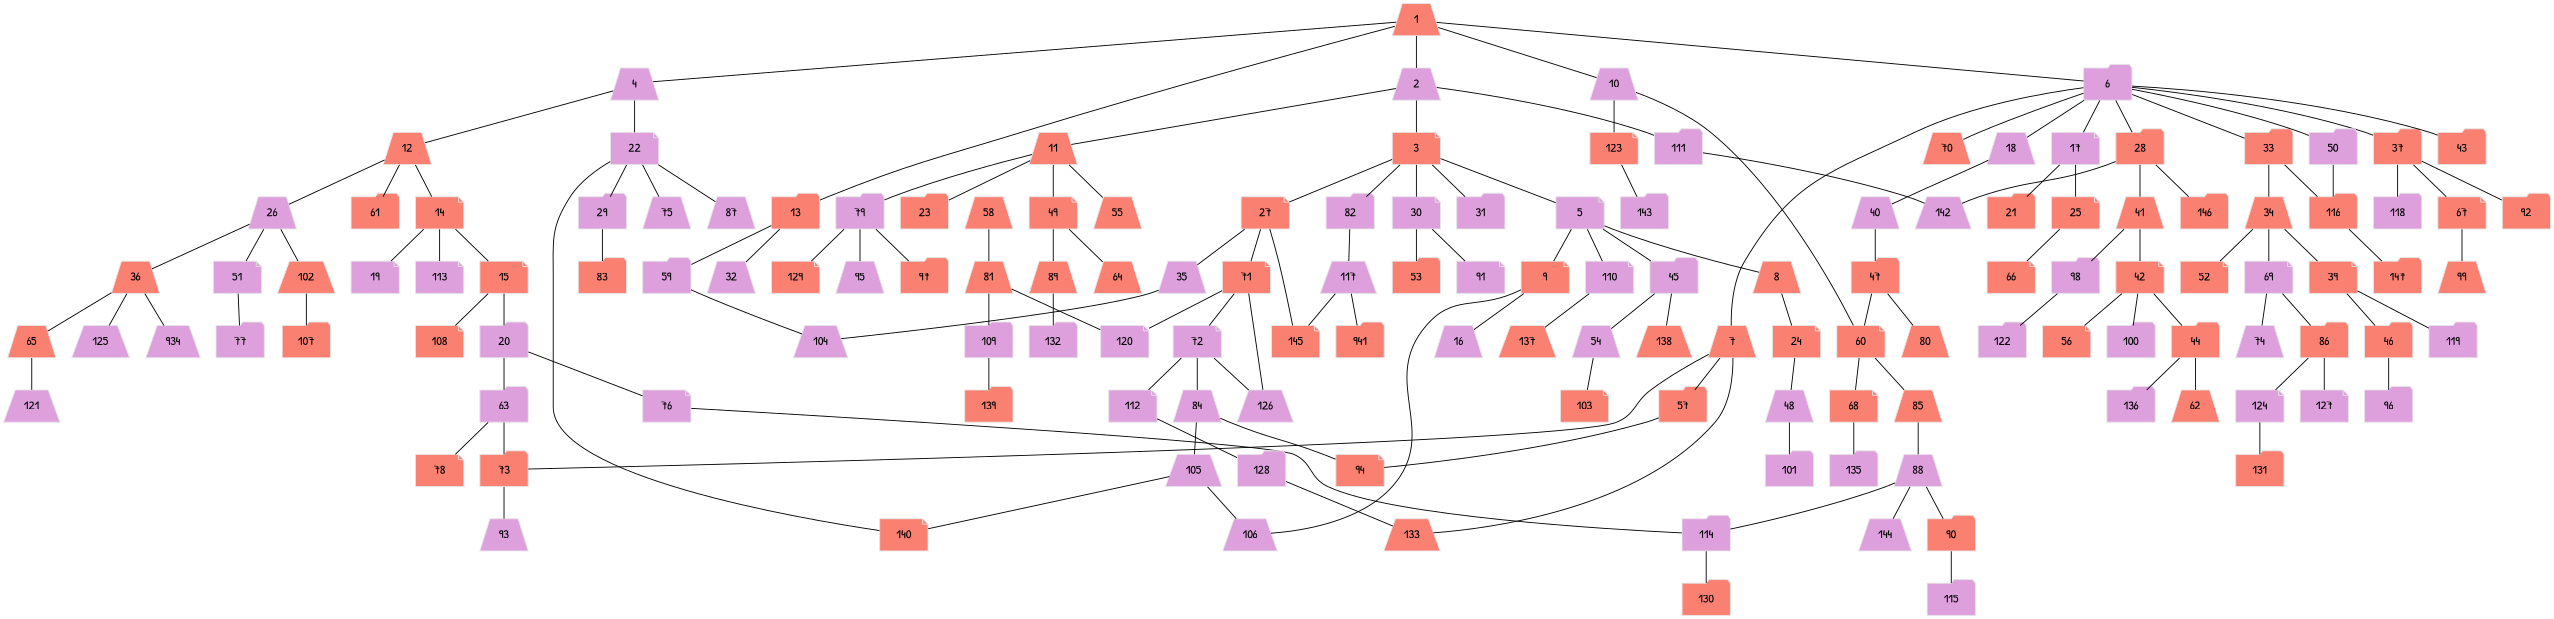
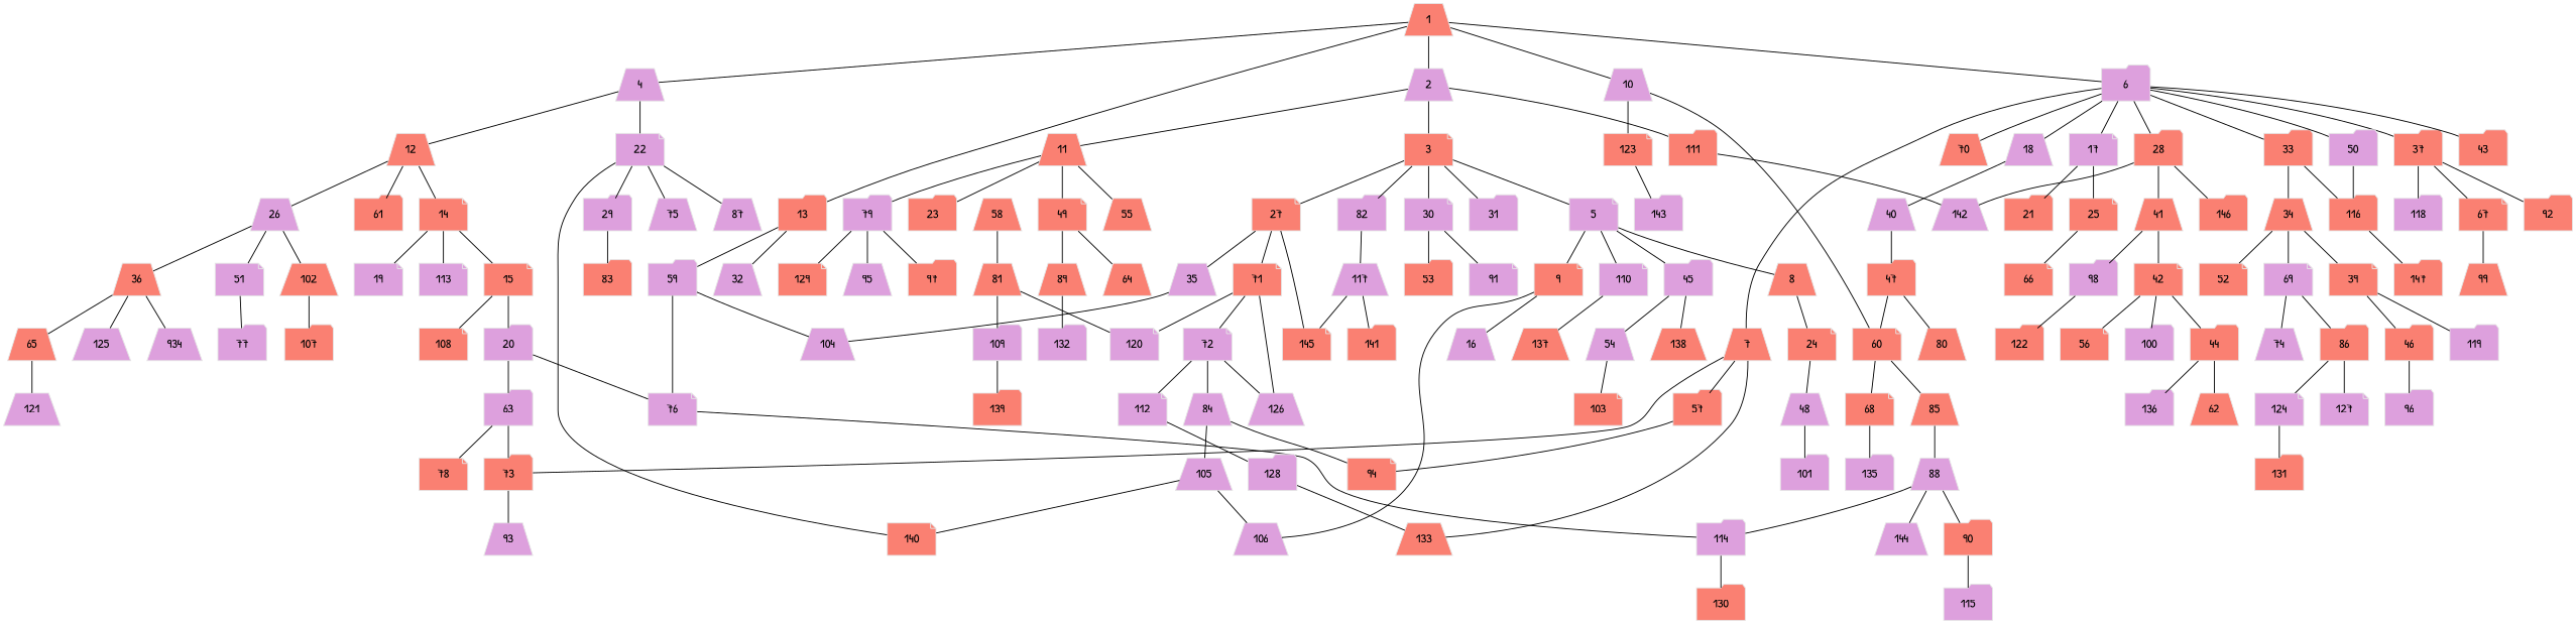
  graph {
    fontname="Patrick Hand"
    node [color=gray90 fillcolor=salmon fontname="Patrick Hand" shape=folder style=filled]
    edge [fontname="Patrick Hand"]
    1 [shape=trapezium]
    2 [fillcolor=plum shape=trapezium]
    4 [fillcolor=plum shape=trapezium]
    6 [fillcolor=plum]
    10 [fillcolor=plum shape=trapezium]
    13
    3 [shape=note]
    11 [shape=trapezium]
-   111 [fillcolor=plum]
+   111
    12 [shape=trapezium]
    22 [fillcolor=plum shape=note]
    7 [shape=trapezium]
    17 [fillcolor=plum shape=note]
    18 [fillcolor=plum shape=trapezium]
    28
    33
    37
    43
    50 [fillcolor=plum]
    70 [shape=trapezium]
    60 [shape=note]
    123 [shape=note]
    32 [fillcolor=plum shape=trapezium]
    59 [fillcolor=plum]
    5 [fillcolor=plum shape=note]
    27 [shape=note]
    30 [fillcolor=plum shape=note]
    31 [fillcolor=plum]
    82 [fillcolor=plum]
    23
    49 [shape=note]
    55 [shape=trapezium]
    79 [fillcolor=plum]
    142 [fillcolor=plum shape=trapezium]
    8 [shape=trapezium]
    9 [shape=note]
    45 [fillcolor=plum]
    110 [fillcolor=plum shape=note]
    35 [fillcolor=plum shape=trapezium]
    71 [shape=note]
    145 [shape=note]
    53
    91 [fillcolor=plum shape=note]
    117 [fillcolor=plum shape=trapezium]
    14 [shape=note]
    26 [fillcolor=plum shape=trapezium]
    61
    29 [fillcolor=plum]
    75 [fillcolor=plum shape=trapezium]
    87 [fillcolor=plum shape=trapezium]
    140 [shape=note]
    24 [shape=note]
    16 [fillcolor=plum shape=trapezium]
    106 [fillcolor=plum shape=trapezium]
    54 [fillcolor=plum shape=trapezium]
    138 [shape=trapezium]
    137 [shape=trapezium]
    57
    73
    133 [shape=trapezium]
    21
    25 [shape=note]
    40 [fillcolor=plum shape=trapezium]
    41 [shape=trapezium]
    146
    34 [shape=trapezium]
    116
    67 [shape=note]
    92
    118 [fillcolor=plum]
    94 [shape=note]
    93 [fillcolor=plum shape=trapezium]
    48 [fillcolor=plum shape=trapezium]
    68 [shape=note]
    85 [shape=trapezium]
    143 [fillcolor=plum]
    64 [shape=trapezium]
    89 [shape=trapezium]
    95 [fillcolor=plum shape=trapezium]
    97
    129 [shape=note]
    15 [shape=note]
    19 [fillcolor=plum shape=note]
    113 [fillcolor=plum shape=note]
    36 [shape=trapezium]
    51 [fillcolor=plum shape=note]
    102 [shape=trapezium]
    76 [fillcolor=plum shape=note]
    104 [fillcolor=plum shape=trapezium]
    20 [fillcolor=plum]
    108 [shape=note]
    63 [fillcolor=plum]
    66 [shape=note]
    47
    78 [shape=note]
    114 [fillcolor=plum]
    83
    101 [fillcolor=plum]
    65 [shape=trapezium]
    125 [fillcolor=plum shape=trapezium]
    n101 [fillcolor=plum label=934 shape=trapezium]
    77 [fillcolor=plum]
    107
    72 [fillcolor=plum shape=note]
    120 [fillcolor=plum shape=note]
    126 [fillcolor=plum shape=trapezium]
    42 [shape=note]
    98 [fillcolor=plum]
    39 [shape=note]
    52 [shape=note]
    69 [fillcolor=plum shape=note]
    147
    46
    119 [fillcolor=plum]
    74 [fillcolor=plum shape=trapezium]
    86
    121 [fillcolor=plum shape=trapezium]
    99 [shape=trapezium]
    58 [shape=trapezium]
    81 [shape=trapezium]
    96 [fillcolor=plum]
    80 [shape=trapezium]
    44
    56 [shape=note]
    100 [fillcolor=plum]
-   122 [fillcolor=plum]
+   122
    62 [shape=trapezium]
    136 [fillcolor=plum]
    103 [shape=note]
    132 [fillcolor=plum]
    109 [fillcolor=plum]
    135 [fillcolor=plum]
    88 [fillcolor=plum shape=trapezium]
    124 [fillcolor=plum shape=note]
    127 [fillcolor=plum shape=note]
    84 [fillcolor=plum shape=trapezium]
    112 [fillcolor=plum shape=note]
    105 [fillcolor=plum shape=trapezium]
    128 [fillcolor=plum]
    130
    139
-   141 [label=941]
+   141
    90
    144 [fillcolor=plum shape=trapezium]
    131
    115 [fillcolor=plum]
    1 -- 2
    1 -- 4
    1 -- 6
    1 -- 10
    1 -- 13
    2 -- 3
    2 -- 11
    2 -- 111
    4 -- 12
    4 -- 22
    6 -- 7
    6 -- 17
    6 -- 18
    6 -- 28
    6 -- 33
    6 -- 37
    6 -- 43
    6 -- 50
    6 -- 70
    10 -- 60
    10 -- 123
    13 -- 32
    13 -- 59
    3 -- 5
    3 -- 27
    3 -- 30
    3 -- 31
    3 -- 82
    11 -- 23
    11 -- 49
    11 -- 55
    11 -- 79
    111 -- 142
    12 -- 14
    12 -- 26
    12 -- 61
    22 -- 29
    22 -- 75
    22 -- 87
    22 -- 140
    7 -- 57
    7 -- 73
    7 -- 133
    17 -- 21
    17 -- 25
    18 -- 40
    28 -- 142
    28 -- 41
    28 -- 146
    33 -- 34
    33 -- 116
    37 -- 67
    37 -- 92
    37 -- 118
    50 -- 116
    60 -- 68
    60 -- 85
    123 -- 143
+   59 -- 76
    59 -- 104
    5 -- 8
    5 -- 9
    5 -- 45
    5 -- 110
    27 -- 35
    27 -- 71
    27 -- 145
    30 -- 53
    30 -- 91
    82 -- 117
    49 -- 64
    49 -- 89
    79 -- 95
    79 -- 97
    79 -- 129
    8 -- 24
    9 -- 16
    9 -- 106
    45 -- 54
    45 -- 138
    110 -- 137
    35 -- 104
    71 -- 72
    71 -- 120
    71 -- 126
    117 -- 145
    117 -- 141
    14 -- 15
    14 -- 19
    14 -- 113
    26 -- 36
    26 -- 51
    26 -- 102
    29 -- 83
    24 -- 48
    54 -- 103
    57 -- 94
    73 -- 93
    25 -- 66
    40 -- 47
    41 -- 42
    41 -- 98
    34 -- 39
    34 -- 52
    34 -- 69
    116 -- 147
    67 -- 99
    48 -- 101
    68 -- 135
    85 -- 88
    89 -- 132
    15 -- 20
    15 -- 108
    36 -- 65
    36 -- 125
    36 -- n101
    51 -- 77
    102 -- 107
    76 -- 114
    20 -- 76
    20 -- 63
    63 -- 73
    63 -- 78
    47 -- 60
    47 -- 80
    114 -- 130
    65 -- 121
    72 -- 126
    72 -- 84
    72 -- 112
    42 -- 44
    42 -- 56
    42 -- 100
    98 -- 122
    39 -- 46
    39 -- 119
    69 -- 74
    69 -- 86
    46 -- 96
    86 -- 124
    86 -- 127
    58 -- 81
    81 -- 120
    81 -- 109
    44 -- 62
    44 -- 136
    109 -- 139
    88 -- 114
    88 -- 90
    88 -- 144
    124 -- 131
    84 -- 94
    84 -- 105
    112 -- 128
    105 -- 140
    105 -- 106
    128 -- 133
    90 -- 115
  }
